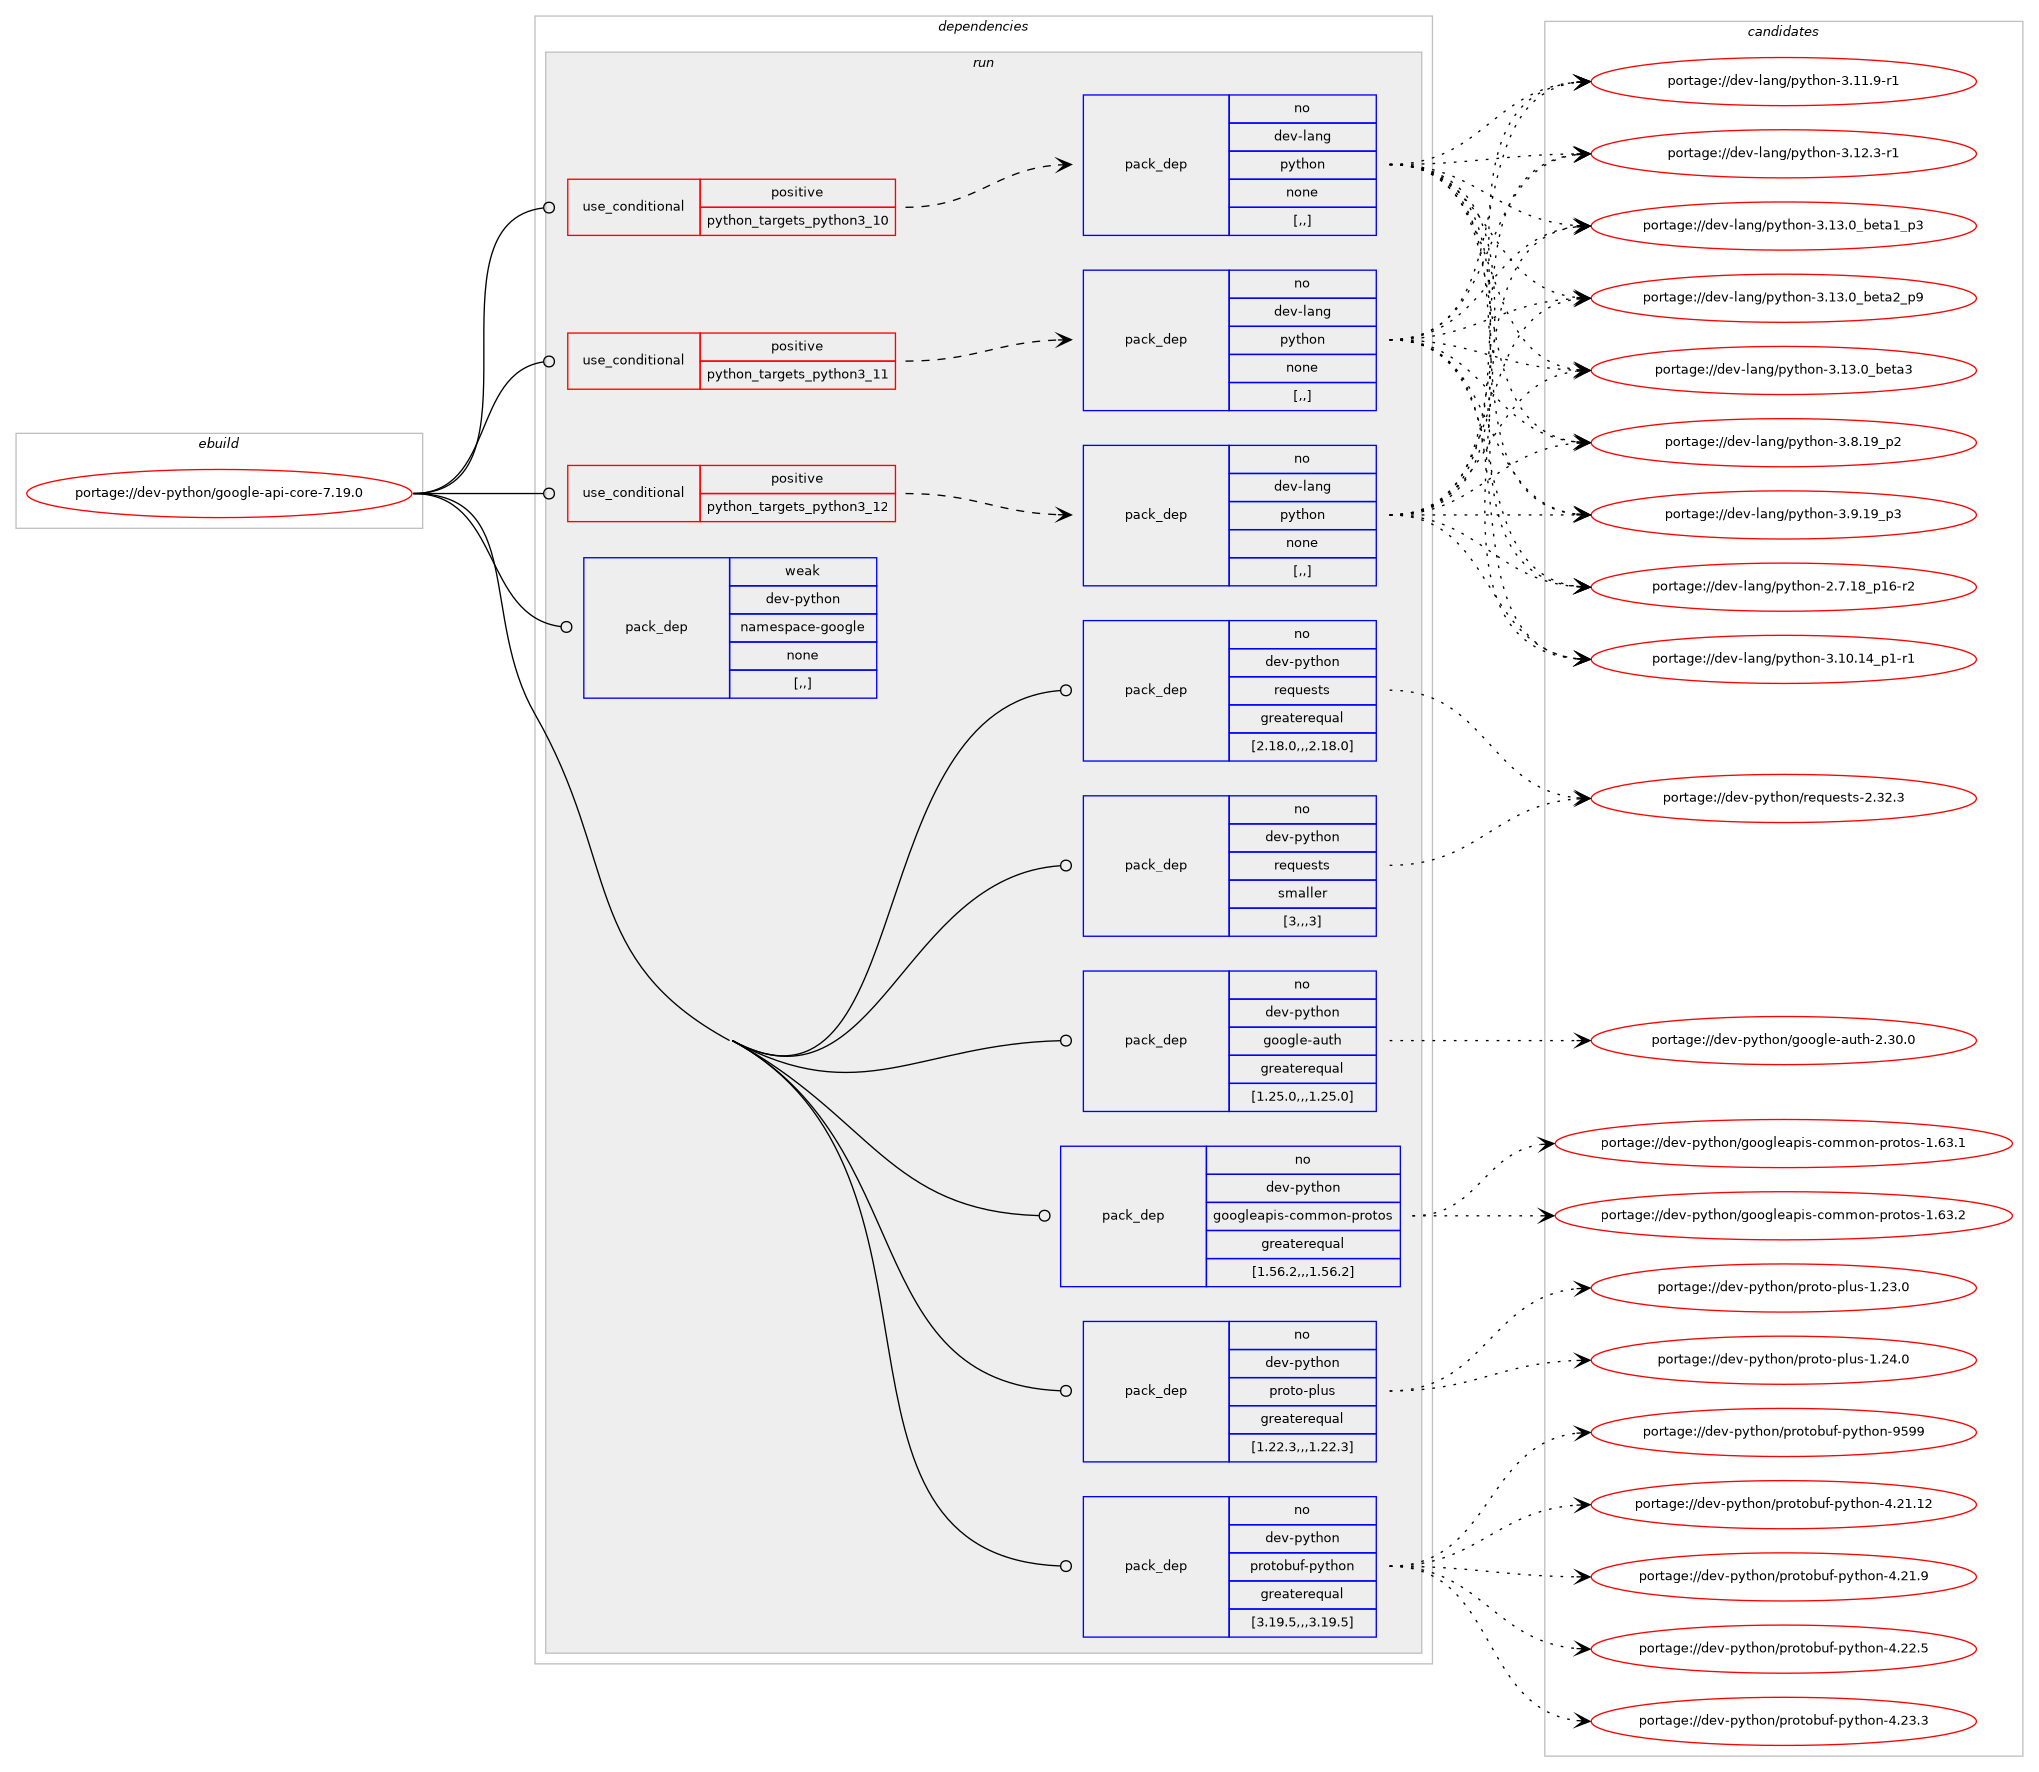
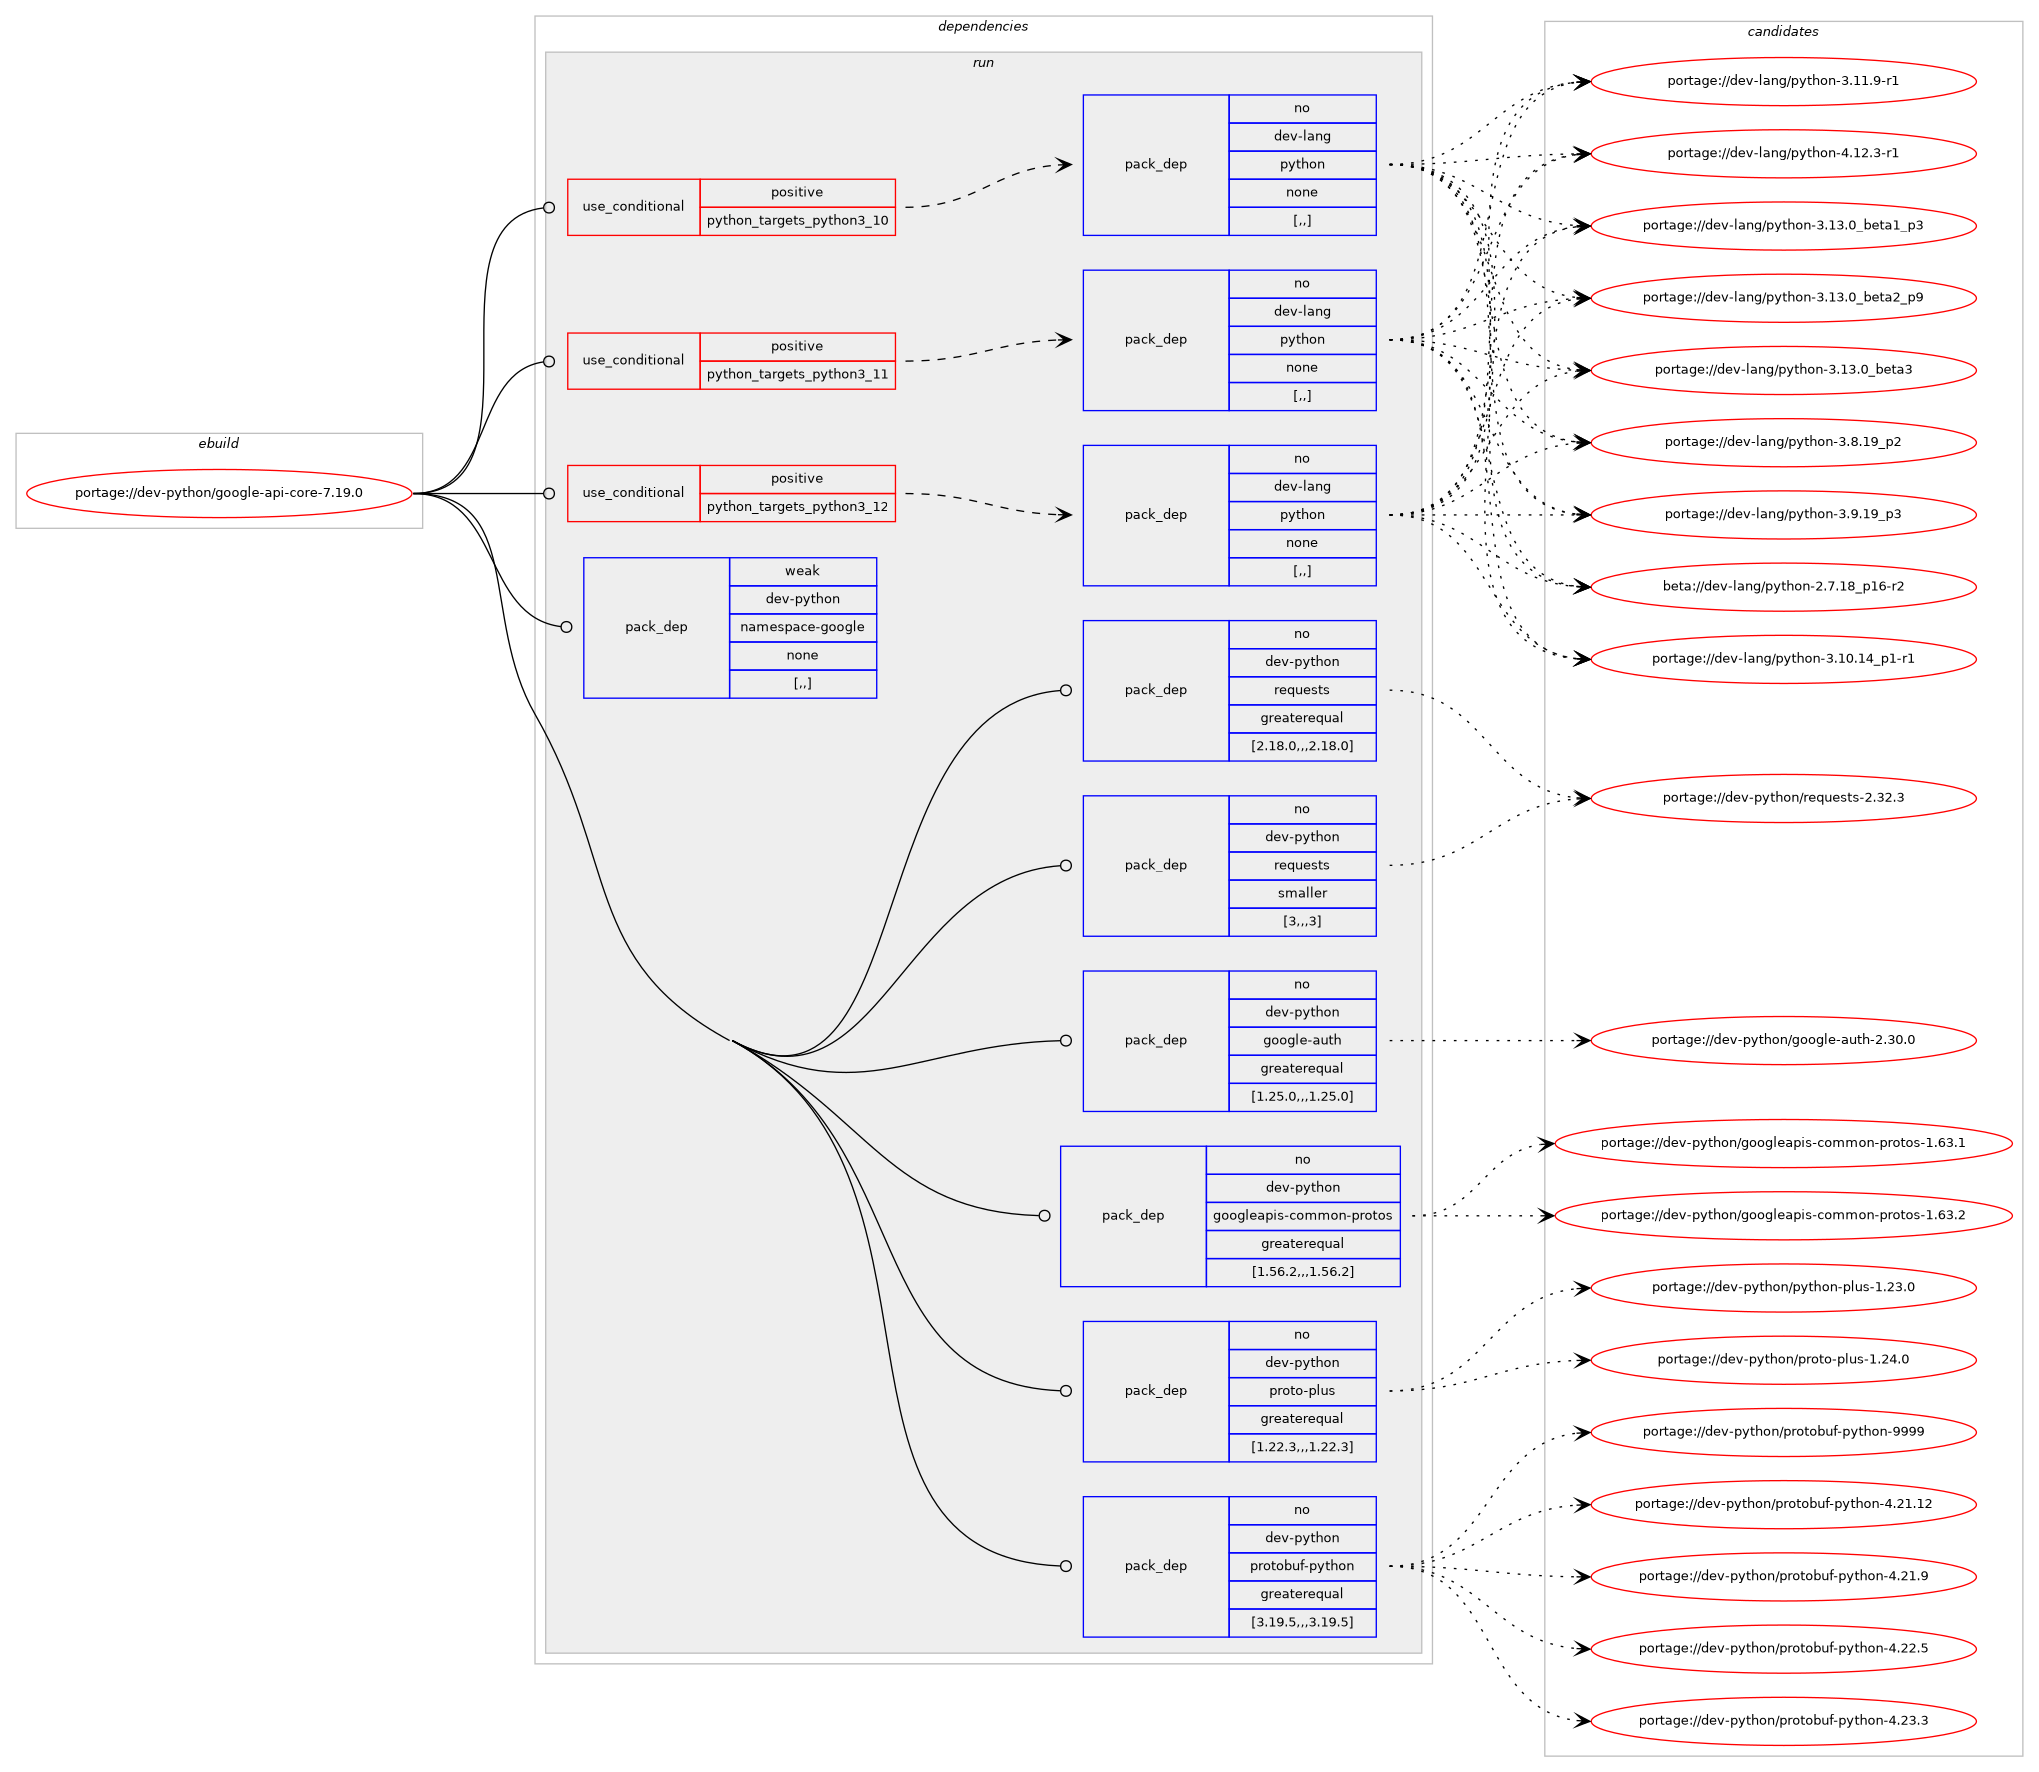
  digraph {
    compound=true
    concentrate=true
    fontname=Helvetica
    fontsize=10
    newrank=true
    rankdir=LR
    ranksep=1.5
    node [color=red fontname=Helvetica fontsize=10]
    edge [arrowhead=vee headport=w style=dotted tailport=e weight=100]
    n1 [label="portage://dev-python/google-api-core-7.19.0" width=4]
    n2 [color=blue label=<<TABLE BORDER="0" CELLBORDER="1" CELLSPACING="0" CELLPADDING="4" WIDTH="220"><TR><TD ROWSPAN="6" CELLPADDING="30">pack_dep</TD></TR><TR><TD WIDTH="110">no</TD></TR><TR><TD>dev-lang</TD></TR><TR><TD>python</TD></TR><TR><TD>none</TD></TR><TR><TD>[,,]</TD></TR></TABLE>> shape=none]
    n3 [label=<<TABLE BORDER="0" CELLBORDER="1" CELLSPACING="0" CELLPADDING="4"><TR><TD ROWSPAN="3" CELLPADDING="10">use_conditional</TD></TR><TR><TD>positive</TD></TR><TR><TD>python_targets_python3_10</TD></TR></TABLE>> shape=none]
    n4 [color=blue label=<<TABLE BORDER="0" CELLBORDER="1" CELLSPACING="0" CELLPADDING="4" WIDTH="220"><TR><TD ROWSPAN="6" CELLPADDING="30">pack_dep</TD></TR><TR><TD WIDTH="110">no</TD></TR><TR><TD>dev-lang</TD></TR><TR><TD>python</TD></TR><TR><TD>none</TD></TR><TR><TD>[,,]</TD></TR></TABLE>> shape=none]
    n5 [label=<<TABLE BORDER="0" CELLBORDER="1" CELLSPACING="0" CELLPADDING="4"><TR><TD ROWSPAN="3" CELLPADDING="10">use_conditional</TD></TR><TR><TD>positive</TD></TR><TR><TD>python_targets_python3_11</TD></TR></TABLE>> shape=none]
    n6 [color=blue label=<<TABLE BORDER="0" CELLBORDER="1" CELLSPACING="0" CELLPADDING="4" WIDTH="220"><TR><TD ROWSPAN="6" CELLPADDING="30">pack_dep</TD></TR><TR><TD WIDTH="110">no</TD></TR><TR><TD>dev-lang</TD></TR><TR><TD>python</TD></TR><TR><TD>none</TD></TR><TR><TD>[,,]</TD></TR></TABLE>> shape=none]
    n7 [label=<<TABLE BORDER="0" CELLBORDER="1" CELLSPACING="0" CELLPADDING="4"><TR><TD ROWSPAN="3" CELLPADDING="10">use_conditional</TD></TR><TR><TD>positive</TD></TR><TR><TD>python_targets_python3_12</TD></TR></TABLE>> shape=none]
    n8 [color=blue label=<<TABLE BORDER="0" CELLBORDER="1" CELLSPACING="0" CELLPADDING="4" WIDTH="220"><TR><TD ROWSPAN="6" CELLPADDING="30">pack_dep</TD></TR><TR><TD WIDTH="110">no</TD></TR><TR><TD>dev-python</TD></TR><TR><TD>google-auth</TD></TR><TR><TD>greaterequal</TD></TR><TR><TD>[1.25.0,,,1.25.0]</TD></TR></TABLE>> shape=none]
    n9 [color=blue label=<<TABLE BORDER="0" CELLBORDER="1" CELLSPACING="0" CELLPADDING="4" WIDTH="220"><TR><TD ROWSPAN="6" CELLPADDING="30">pack_dep</TD></TR><TR><TD WIDTH="110">no</TD></TR><TR><TD>dev-python</TD></TR><TR><TD>googleapis-common-protos</TD></TR><TR><TD>greaterequal</TD></TR><TR><TD>[1.56.2,,,1.56.2]</TD></TR></TABLE>> shape=none]
    n10 [color=blue label=<<TABLE BORDER="0" CELLBORDER="1" CELLSPACING="0" CELLPADDING="4" WIDTH="220"><TR><TD ROWSPAN="6" CELLPADDING="30">pack_dep</TD></TR><TR><TD WIDTH="110">no</TD></TR><TR><TD>dev-python</TD></TR><TR><TD>proto-plus</TD></TR><TR><TD>greaterequal</TD></TR><TR><TD>[1.22.3,,,1.22.3]</TD></TR></TABLE>> shape=none]
    n11 [color=blue label=<<TABLE BORDER="0" CELLBORDER="1" CELLSPACING="0" CELLPADDING="4" WIDTH="220"><TR><TD ROWSPAN="6" CELLPADDING="30">pack_dep</TD></TR><TR><TD WIDTH="110">no</TD></TR><TR><TD>dev-python</TD></TR><TR><TD>protobuf-python</TD></TR><TR><TD>greaterequal</TD></TR><TR><TD>[3.19.5,,,3.19.5]</TD></TR></TABLE>> shape=none]
    n12 [color=blue label=<<TABLE BORDER="0" CELLBORDER="1" CELLSPACING="0" CELLPADDING="4" WIDTH="220"><TR><TD ROWSPAN="6" CELLPADDING="30">pack_dep</TD></TR><TR><TD WIDTH="110">no</TD></TR><TR><TD>dev-python</TD></TR><TR><TD>requests</TD></TR><TR><TD>greaterequal</TD></TR><TR><TD>[2.18.0,,,2.18.0]</TD></TR></TABLE>> shape=none]
    n13 [color=blue label=<<TABLE BORDER="0" CELLBORDER="1" CELLSPACING="0" CELLPADDING="4" WIDTH="220"><TR><TD ROWSPAN="6" CELLPADDING="30">pack_dep</TD></TR><TR><TD WIDTH="110">no</TD></TR><TR><TD>dev-python</TD></TR><TR><TD>requests</TD></TR><TR><TD>smaller</TD></TR><TR><TD>[3,,,3]</TD></TR></TABLE>> shape=none]
    n14 [color=blue label=<<TABLE BORDER="0" CELLBORDER="1" CELLSPACING="0" CELLPADDING="4" WIDTH="220"><TR><TD ROWSPAN="6" CELLPADDING="30">pack_dep</TD></TR><TR><TD WIDTH="110">weak</TD></TR><TR><TD>dev-python</TD></TR><TR><TD>namespace-google</TD></TR><TR><TD>none</TD></TR><TR><TD>[,,]</TD></TR></TABLE>> shape=none]
-   n15 [label="portage://dev-lang/python-2.7.18_p16-r2" width=4]
+   n15 [label="beta://dev-lang/python-2.7.18_p16-r2" width=4]
    n16 [label="portage://dev-lang/python-3.10.14_p1-r1" width=4]
    n17 [label="portage://dev-lang/python-3.11.9-r1" width=4]
-   n18 [label="portage://dev-lang/python-3.12.3-r1" width=4]
+   n18 [label="portage://dev-lang/python-4.12.3-r1" width=4]
    n19 [label="portage://dev-lang/python-3.13.0_beta1_p3" width=4]
    n20 [label="portage://dev-lang/python-3.13.0_beta2_p9" width=4]
    n21 [label="portage://dev-lang/python-3.13.0_beta3" width=4]
    n22 [label="portage://dev-lang/python-3.8.19_p2" width=4]
    n23 [label="portage://dev-lang/python-3.9.19_p3" width=4]
    n24 [label="portage://dev-python/google-auth-2.30.0" width=4]
    n25 [label="portage://dev-python/googleapis-common-protos-1.63.1" width=4]
    n26 [label="portage://dev-python/googleapis-common-protos-1.63.2" width=4]
-   n27 [label="portage://dev-python/proto-plus-1.23.0" width=4]
+   n27 [label="portage://dev-python/python-plus-1.23.0" width=4]
    n28 [label="portage://dev-python/proto-plus-1.24.0" width=4]
    n29 [label="portage://dev-python/protobuf-python-4.21.12" width=4]
    n30 [label="portage://dev-python/protobuf-python-4.21.9" width=4]
    n31 [label="portage://dev-python/protobuf-python-4.22.5" width=4]
    n32 [label="portage://dev-python/protobuf-python-4.23.3" width=4]
-   n33 [label="portage://dev-python/protobuf-python-9599" width=4]
+   n33 [label="portage://dev-python/protobuf-python-9999" width=4]
    n34 [label="portage://dev-python/requests-2.32.3" width=4]
    subgraph cluster_1 {
      color=gray
      label=<<i>ebuild</i>>
      n1
    }
    subgraph cluster_2 {
      color=gray
      label=<<i>dependencies</i>>
      subgraph cluster_3 {
        color=gray
        fillcolor="#eeeeee"
        label=<<i>compile</i>>
        style=filled
      }
      subgraph cluster_4 {
        color=gray
        fillcolor="#eeeeee"
        label=<<i>compile and run</i>>
        style=filled
      }
      subgraph cluster_5 {
        color=gray
        fillcolor="#eeeeee"
        label=<<i>run</i>>
        style=filled
        subgraph sub_6 {
          color=gray
          fillcolor="#eeeeee"
          label=<<i>run</i>>
          style=filled
          n3
          subgraph sub_7 {
            color=gray
            fillcolor="#eeeeee"
            label=<<i>run</i>>
            style=filled
            n2
          }
        }
        subgraph sub_8 {
          color=gray
          fillcolor="#eeeeee"
          label=<<i>run</i>>
          style=filled
          n5
          subgraph sub_9 {
            color=gray
            fillcolor="#eeeeee"
            label=<<i>run</i>>
            style=filled
            n4
          }
        }
        subgraph sub_10 {
          color=gray
          fillcolor="#eeeeee"
          label=<<i>run</i>>
          style=filled
          n7
          subgraph sub_11 {
            color=gray
            fillcolor="#eeeeee"
            label=<<i>run</i>>
            style=filled
            n6
          }
        }
        subgraph sub_12 {
          color=gray
          fillcolor="#eeeeee"
          label=<<i>run</i>>
          style=filled
          n8
        }
        subgraph sub_13 {
          color=gray
          fillcolor="#eeeeee"
          label=<<i>run</i>>
          style=filled
          n9
        }
        subgraph sub_14 {
          color=gray
          fillcolor="#eeeeee"
          label=<<i>run</i>>
          style=filled
          n10
        }
        subgraph sub_15 {
          color=gray
          fillcolor="#eeeeee"
          label=<<i>run</i>>
          style=filled
          n11
        }
        subgraph sub_16 {
          color=gray
          fillcolor="#eeeeee"
          label=<<i>run</i>>
          style=filled
          n12
        }
        subgraph sub_17 {
          color=gray
          fillcolor="#eeeeee"
          label=<<i>run</i>>
          style=filled
          n13
        }
        subgraph sub_18 {
          color=gray
          fillcolor="#eeeeee"
          label=<<i>run</i>>
          style=filled
          n14
        }
      }
    }
    subgraph cluster_19 {
      color=gray
      label=<<i>candidates</i>>
      rank=same
      subgraph sub_20 {
        color=black
        label=<<i>candidates</i>>
        nodesep=1
        rank=same
        n15
        n16
        n17
        n18
        n19
        n20
        n21
        n22
        n23
      }
      subgraph sub_21 {
        color=black
        label=<<i>candidates</i>>
        nodesep=1
        rank=same
        n15
        n16
        n17
        n18
        n19
        n20
        n21
        n22
        n23
      }
      subgraph sub_22 {
        color=black
        label=<<i>candidates</i>>
        nodesep=1
        rank=same
        n15
        n16
        n17
        n18
        n19
        n20
        n21
        n22
        n23
      }
      subgraph sub_23 {
        color=black
        label=<<i>candidates</i>>
        nodesep=1
        rank=same
        n24
      }
      subgraph sub_24 {
        color=black
        label=<<i>candidates</i>>
        nodesep=1
        rank=same
        n25
        n26
      }
      subgraph sub_25 {
        color=black
        label=<<i>candidates</i>>
        nodesep=1
        rank=same
        n27
        n28
      }
      subgraph sub_26 {
        color=black
        label=<<i>candidates</i>>
        nodesep=1
        rank=same
        n29
        n30
        n31
        n32
        n33
      }
      subgraph sub_27 {
        color=black
        label=<<i>candidates</i>>
        nodesep=1
        rank=same
        n34
      }
      subgraph sub_28 {
        color=black
        label=<<i>candidates</i>>
        nodesep=1
        rank=same
        n34
      }
      subgraph sub_29 {
        color=black
        label=<<i>candidates</i>>
        nodesep=1
        rank=same
      }
    }
    n1 -> n3 [arrowhead=odot style=solid weight=20]
    n1 -> n5 [arrowhead=odot style=solid weight=20]
    n1 -> n7 [arrowhead=odot style=solid weight=20]
    n1 -> n8 [arrowhead=odot style=solid weight=20]
    n1 -> n9 [arrowhead=odot style=solid weight=20]
    n1 -> n10 [arrowhead=odot style=solid weight=20]
    n1 -> n11 [arrowhead=odot style=solid weight=20]
    n1 -> n12 [arrowhead=odot style=solid weight=20]
    n1 -> n13 [arrowhead=odot style=solid weight=20]
    n1 -> n14 [arrowhead=odot style=solid weight=20]
    n2 -> n15
    n2 -> n16
    n2 -> n17
    n2 -> n18
    n2 -> n19
    n2 -> n20
    n2 -> n21
    n2 -> n22
    n2 -> n23
    n3 -> n2 [style=dashed weight=20]
    n4 -> n15
    n4 -> n16
    n4 -> n17
    n4 -> n18
    n4 -> n19
    n4 -> n20
    n4 -> n21
    n4 -> n22
    n4 -> n23
    n5 -> n4 [style=dashed weight=20]
    n6 -> n15
    n6 -> n16
    n6 -> n17
    n6 -> n18
    n6 -> n19
    n6 -> n20
    n6 -> n21
    n6 -> n22
    n6 -> n23
    n7 -> n6 [style=dashed weight=20]
    n8 -> n24
    n9 -> n25
    n9 -> n26
    n10 -> n27
    n10 -> n28
    n11 -> n29
    n11 -> n30
    n11 -> n31
    n11 -> n32
    n11 -> n33
    n12 -> n34
    n13 -> n34
  }
